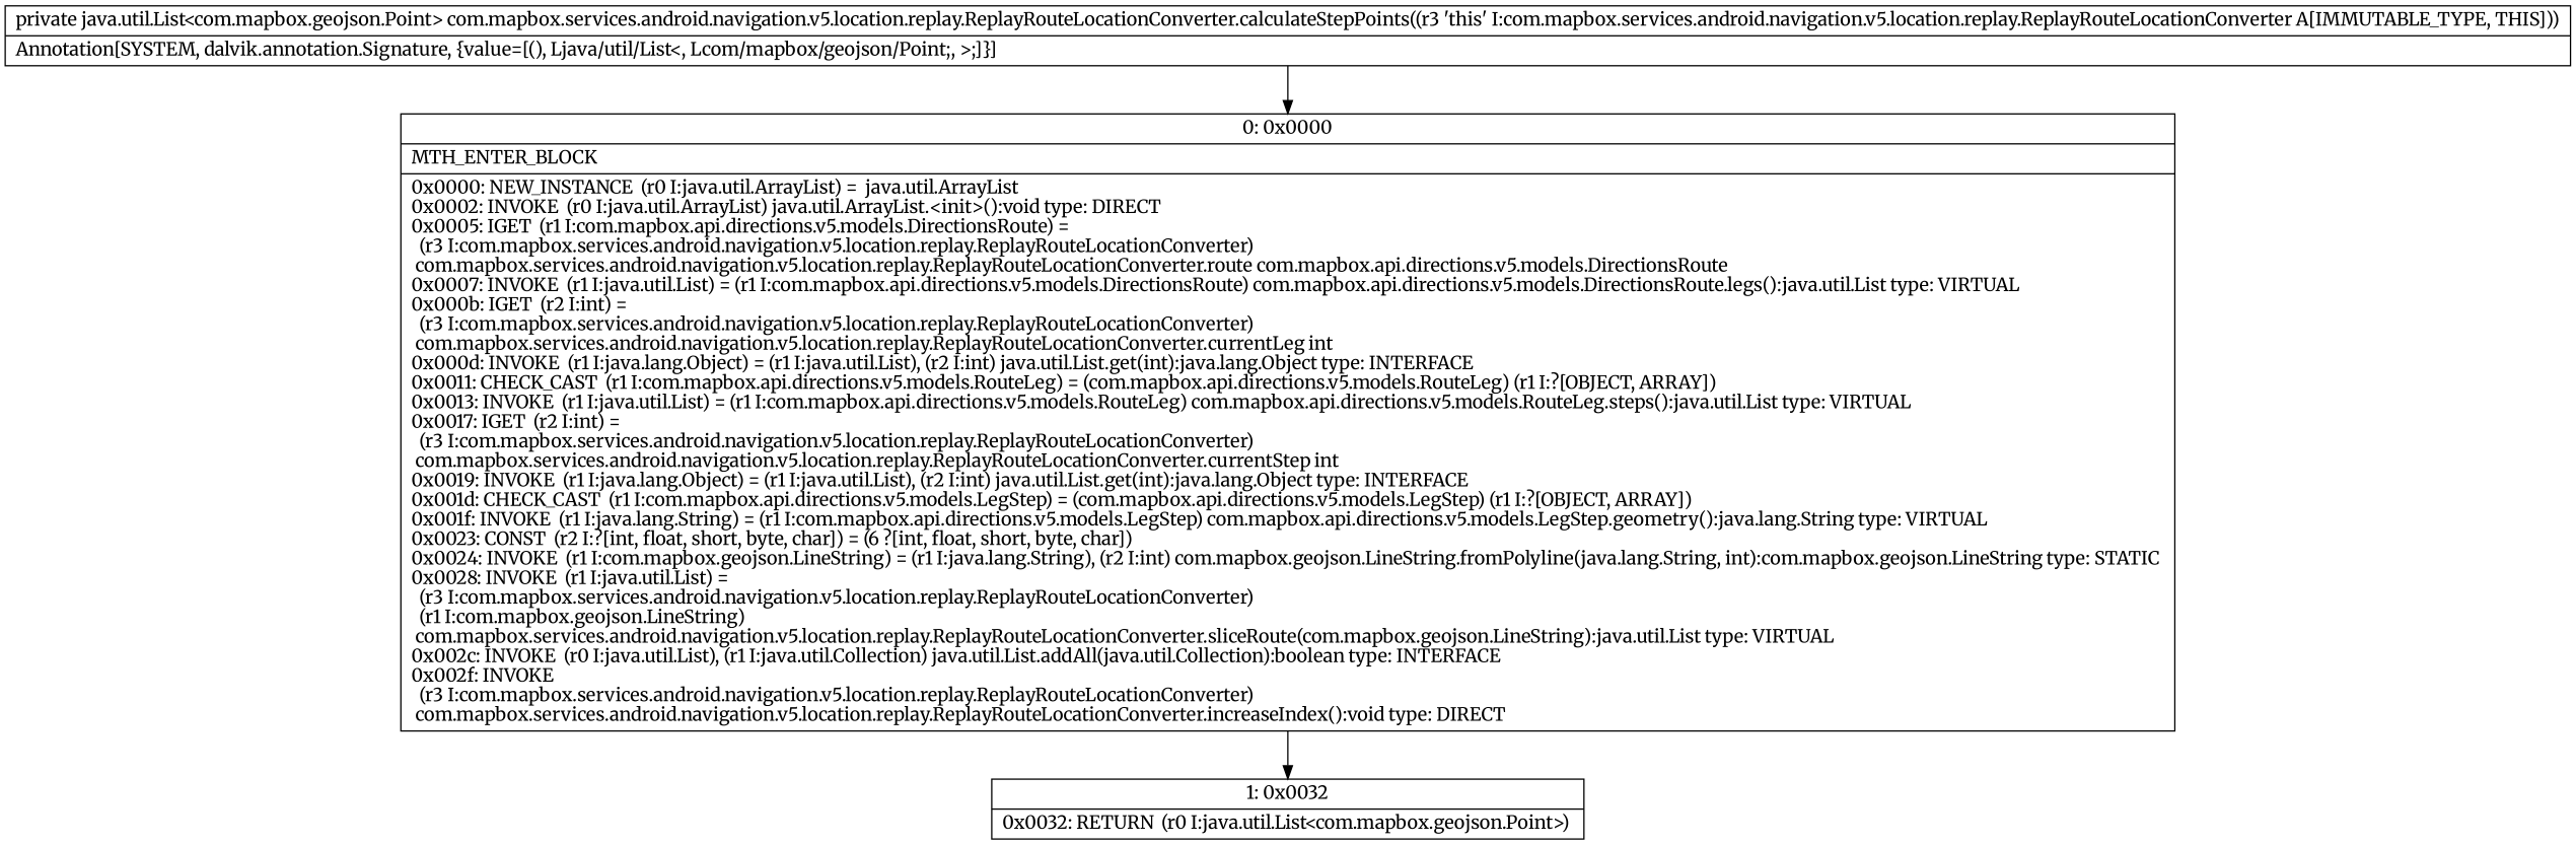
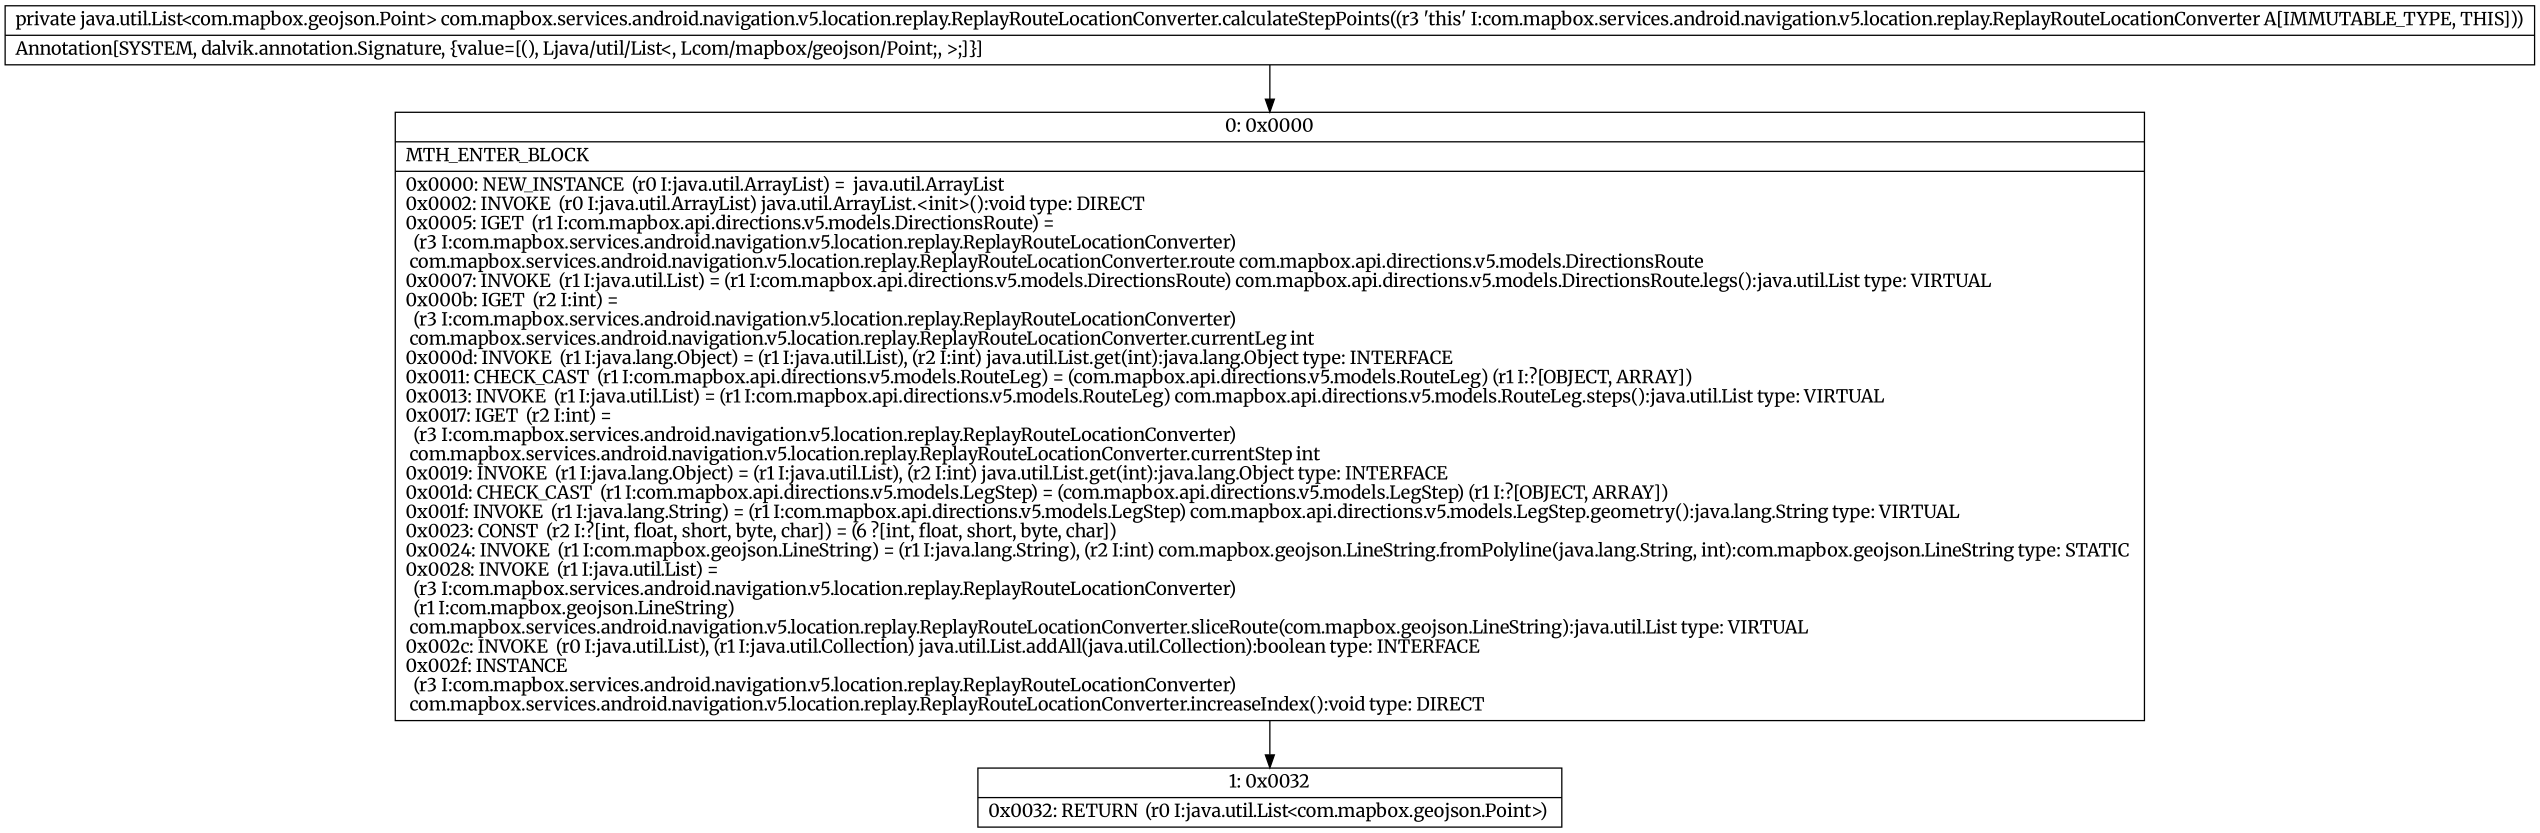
  digraph {
    fontname=Merriweather
    node [shape=record fontname=Merriweather]
    edge [fontname=Merriweather]
-   n1 [label="{0\:\ 0x0000|MTH_ENTER_BLOCK\l|0x0000: NEW_INSTANCE  (r0 I:java.util.ArrayList) =  java.util.ArrayList \l0x0002: INVOKE  (r0 I:java.util.ArrayList) java.util.ArrayList.\<init\>():void type: DIRECT \l0x0005: IGET  (r1 I:com.mapbox.api.directions.v5.models.DirectionsRoute) = \l  (r3 I:com.mapbox.services.android.navigation.v5.location.replay.ReplayRouteLocationConverter)\l com.mapbox.services.android.navigation.v5.location.replay.ReplayRouteLocationConverter.route com.mapbox.api.directions.v5.models.DirectionsRoute \l0x0007: INVOKE  (r1 I:java.util.List) = (r1 I:com.mapbox.api.directions.v5.models.DirectionsRoute) com.mapbox.api.directions.v5.models.DirectionsRoute.legs():java.util.List type: VIRTUAL \l0x000b: IGET  (r2 I:int) = \l  (r3 I:com.mapbox.services.android.navigation.v5.location.replay.ReplayRouteLocationConverter)\l com.mapbox.services.android.navigation.v5.location.replay.ReplayRouteLocationConverter.currentLeg int \l0x000d: INVOKE  (r1 I:java.lang.Object) = (r1 I:java.util.List), (r2 I:int) java.util.List.get(int):java.lang.Object type: INTERFACE \l0x0011: CHECK_CAST  (r1 I:com.mapbox.api.directions.v5.models.RouteLeg) = (com.mapbox.api.directions.v5.models.RouteLeg) (r1 I:?[OBJECT, ARRAY]) \l0x0013: INVOKE  (r1 I:java.util.List) = (r1 I:com.mapbox.api.directions.v5.models.RouteLeg) com.mapbox.api.directions.v5.models.RouteLeg.steps():java.util.List type: VIRTUAL \l0x0017: IGET  (r2 I:int) = \l  (r3 I:com.mapbox.services.android.navigation.v5.location.replay.ReplayRouteLocationConverter)\l com.mapbox.services.android.navigation.v5.location.replay.ReplayRouteLocationConverter.currentStep int \l0x0019: INVOKE  (r1 I:java.lang.Object) = (r1 I:java.util.List), (r2 I:int) java.util.List.get(int):java.lang.Object type: INTERFACE \l0x001d: CHECK_CAST  (r1 I:com.mapbox.api.directions.v5.models.LegStep) = (com.mapbox.api.directions.v5.models.LegStep) (r1 I:?[OBJECT, ARRAY]) \l0x001f: INVOKE  (r1 I:java.lang.String) = (r1 I:com.mapbox.api.directions.v5.models.LegStep) com.mapbox.api.directions.v5.models.LegStep.geometry():java.lang.String type: VIRTUAL \l0x0023: CONST  (r2 I:?[int, float, short, byte, char]) = (6 ?[int, float, short, byte, char]) \l0x0024: INVOKE  (r1 I:com.mapbox.geojson.LineString) = (r1 I:java.lang.String), (r2 I:int) com.mapbox.geojson.LineString.fromPolyline(java.lang.String, int):com.mapbox.geojson.LineString type: STATIC \l0x0028: INVOKE  (r1 I:java.util.List) = \l  (r3 I:com.mapbox.services.android.navigation.v5.location.replay.ReplayRouteLocationConverter)\l  (r1 I:com.mapbox.geojson.LineString)\l com.mapbox.services.android.navigation.v5.location.replay.ReplayRouteLocationConverter.sliceRoute(com.mapbox.geojson.LineString):java.util.List type: VIRTUAL \l0x002c: INVOKE  (r0 I:java.util.List), (r1 I:java.util.Collection) java.util.List.addAll(java.util.Collection):boolean type: INTERFACE \l0x002f: INVOKE  \l  (r3 I:com.mapbox.services.android.navigation.v5.location.replay.ReplayRouteLocationConverter)\l com.mapbox.services.android.navigation.v5.location.replay.ReplayRouteLocationConverter.increaseIndex():void type: DIRECT \l}"]
+   n1 [label="{0\:\ 0x0000|MTH_ENTER_BLOCK\l|0x0000: NEW_INSTANCE  (r0 I:java.util.ArrayList) =  java.util.ArrayList \l0x0002: INVOKE  (r0 I:java.util.ArrayList) java.util.ArrayList.\<init\>():void type: DIRECT \l0x0005: IGET  (r1 I:com.mapbox.api.directions.v5.models.DirectionsRoute) = \l  (r3 I:com.mapbox.services.android.navigation.v5.location.replay.ReplayRouteLocationConverter)\l com.mapbox.services.android.navigation.v5.location.replay.ReplayRouteLocationConverter.route com.mapbox.api.directions.v5.models.DirectionsRoute \l0x0007: INVOKE  (r1 I:java.util.List) = (r1 I:com.mapbox.api.directions.v5.models.DirectionsRoute) com.mapbox.api.directions.v5.models.DirectionsRoute.legs():java.util.List type: VIRTUAL \l0x000b: IGET  (r2 I:int) = \l  (r3 I:com.mapbox.services.android.navigation.v5.location.replay.ReplayRouteLocationConverter)\l com.mapbox.services.android.navigation.v5.location.replay.ReplayRouteLocationConverter.currentLeg int \l0x000d: INVOKE  (r1 I:java.lang.Object) = (r1 I:java.util.List), (r2 I:int) java.util.List.get(int):java.lang.Object type: INTERFACE \l0x0011: CHECK_CAST  (r1 I:com.mapbox.api.directions.v5.models.RouteLeg) = (com.mapbox.api.directions.v5.models.RouteLeg) (r1 I:?[OBJECT, ARRAY]) \l0x0013: INVOKE  (r1 I:java.util.List) = (r1 I:com.mapbox.api.directions.v5.models.RouteLeg) com.mapbox.api.directions.v5.models.RouteLeg.steps():java.util.List type: VIRTUAL \l0x0017: IGET  (r2 I:int) = \l  (r3 I:com.mapbox.services.android.navigation.v5.location.replay.ReplayRouteLocationConverter)\l com.mapbox.services.android.navigation.v5.location.replay.ReplayRouteLocationConverter.currentStep int \l0x0019: INVOKE  (r1 I:java.lang.Object) = (r1 I:java.util.List), (r2 I:int) java.util.List.get(int):java.lang.Object type: INTERFACE \l0x001d: CHECK_CAST  (r1 I:com.mapbox.api.directions.v5.models.LegStep) = (com.mapbox.api.directions.v5.models.LegStep) (r1 I:?[OBJECT, ARRAY]) \l0x001f: INVOKE  (r1 I:java.lang.String) = (r1 I:com.mapbox.api.directions.v5.models.LegStep) com.mapbox.api.directions.v5.models.LegStep.geometry():java.lang.String type: VIRTUAL \l0x0023: CONST  (r2 I:?[int, float, short, byte, char]) = (6 ?[int, float, short, byte, char]) \l0x0024: INVOKE  (r1 I:com.mapbox.geojson.LineString) = (r1 I:java.lang.String), (r2 I:int) com.mapbox.geojson.LineString.fromPolyline(java.lang.String, int):com.mapbox.geojson.LineString type: STATIC \l0x0028: INVOKE  (r1 I:java.util.List) = \l  (r3 I:com.mapbox.services.android.navigation.v5.location.replay.ReplayRouteLocationConverter)\l  (r1 I:com.mapbox.geojson.LineString)\l com.mapbox.services.android.navigation.v5.location.replay.ReplayRouteLocationConverter.sliceRoute(com.mapbox.geojson.LineString):java.util.List type: VIRTUAL \l0x002c: INVOKE  (r0 I:java.util.List), (r1 I:java.util.Collection) java.util.List.addAll(java.util.Collection):boolean type: INTERFACE \l0x002f: INSTANCE  \l  (r3 I:com.mapbox.services.android.navigation.v5.location.replay.ReplayRouteLocationConverter)\l com.mapbox.services.android.navigation.v5.location.replay.ReplayRouteLocationConverter.increaseIndex():void type: DIRECT \l}"]
    n2 [label="{1\:\ 0x0032|0x0032: RETURN  (r0 I:java.util.List\<com.mapbox.geojson.Point\>) \l}"]
    n3 [label="{private java.util.List\<com.mapbox.geojson.Point\> com.mapbox.services.android.navigation.v5.location.replay.ReplayRouteLocationConverter.calculateStepPoints((r3 'this' I:com.mapbox.services.android.navigation.v5.location.replay.ReplayRouteLocationConverter A[IMMUTABLE_TYPE, THIS]))  | Annotation[SYSTEM, dalvik.annotation.Signature, \{value=[(), Ljava\/util\/List\<, Lcom\/mapbox\/geojson\/Point;, \>;]\}]\l}"]
    n1 -> n2
    n3 -> n1
  }
